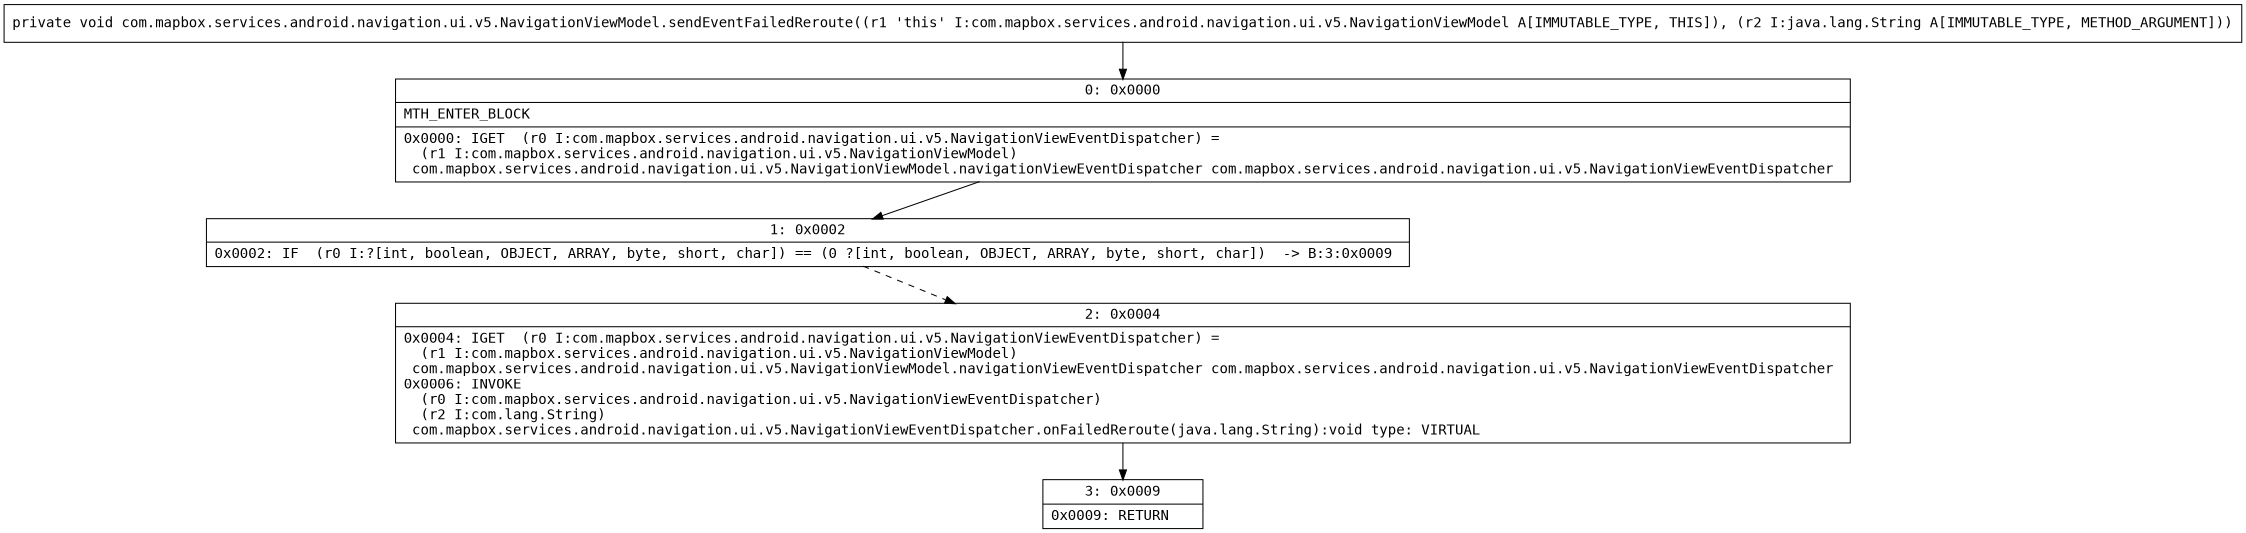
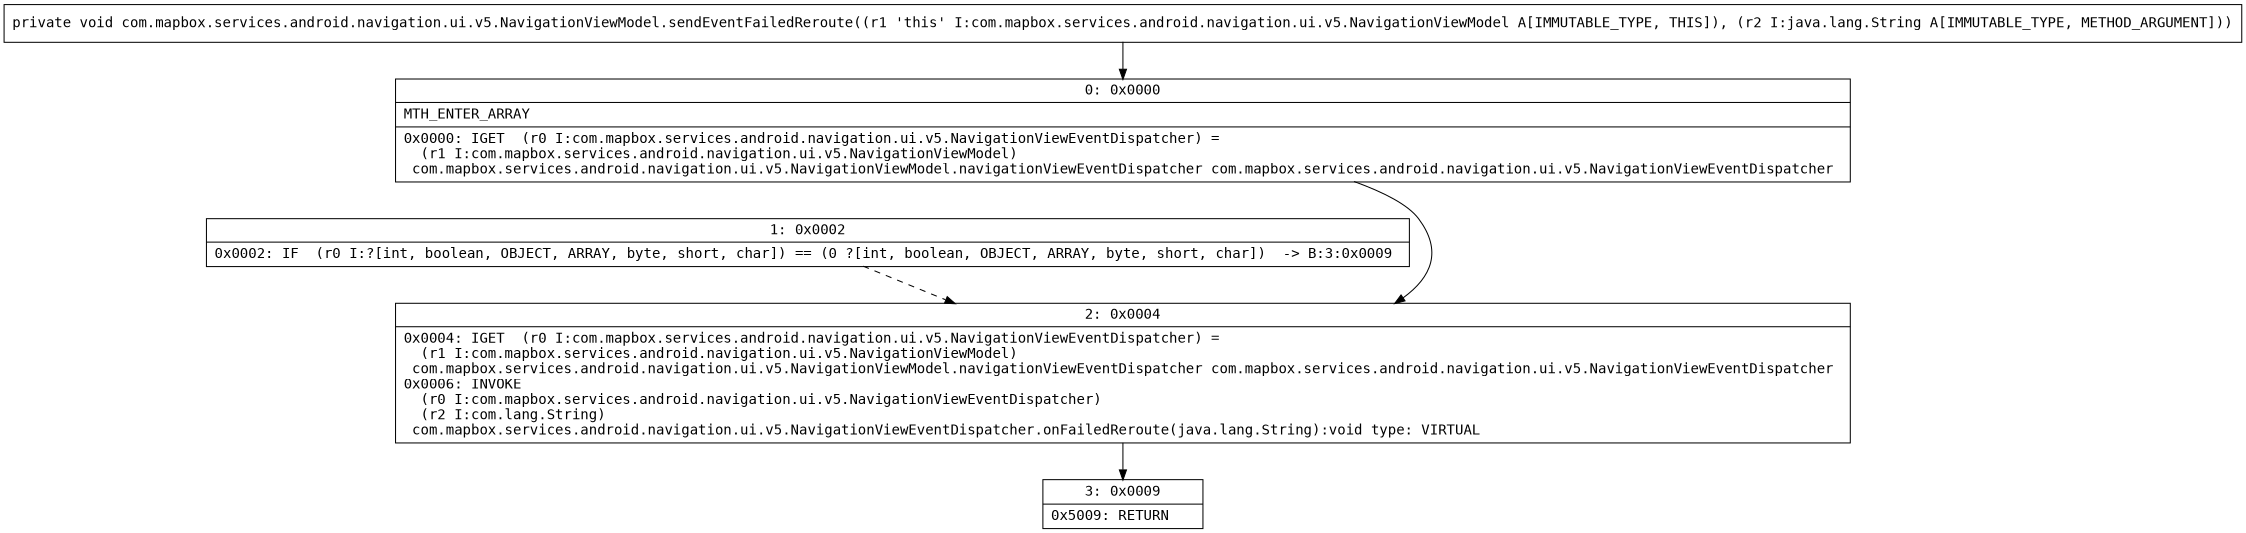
  digraph {
    fontname="DejaVu Sans Mono"
    node [fontname="DejaVu Sans Mono" shape=record]
    edge [fontname="DejaVu Sans Mono"]
-   n1 [label="{0\:\ 0x0000|MTH_ENTER_BLOCK\l|0x0000: IGET  (r0 I:com.mapbox.services.android.navigation.ui.v5.NavigationViewEventDispatcher) = \l  (r1 I:com.mapbox.services.android.navigation.ui.v5.NavigationViewModel)\l com.mapbox.services.android.navigation.ui.v5.NavigationViewModel.navigationViewEventDispatcher com.mapbox.services.android.navigation.ui.v5.NavigationViewEventDispatcher \l}"]
+   n1 [label="{0\:\ 0x0000|MTH_ENTER_ARRAY\l|0x0000: IGET  (r0 I:com.mapbox.services.android.navigation.ui.v5.NavigationViewEventDispatcher) = \l  (r1 I:com.mapbox.services.android.navigation.ui.v5.NavigationViewModel)\l com.mapbox.services.android.navigation.ui.v5.NavigationViewModel.navigationViewEventDispatcher com.mapbox.services.android.navigation.ui.v5.NavigationViewEventDispatcher \l}"]
    n2 [label="{1\:\ 0x0002|0x0002: IF  (r0 I:?[int, boolean, OBJECT, ARRAY, byte, short, char]) == (0 ?[int, boolean, OBJECT, ARRAY, byte, short, char])  \-\> B:3:0x0009 \l}"]
    n3 [label="{2\:\ 0x0004|0x0004: IGET  (r0 I:com.mapbox.services.android.navigation.ui.v5.NavigationViewEventDispatcher) = \l  (r1 I:com.mapbox.services.android.navigation.ui.v5.NavigationViewModel)\l com.mapbox.services.android.navigation.ui.v5.NavigationViewModel.navigationViewEventDispatcher com.mapbox.services.android.navigation.ui.v5.NavigationViewEventDispatcher \l0x0006: INVOKE  \l  (r0 I:com.mapbox.services.android.navigation.ui.v5.NavigationViewEventDispatcher)\l  (r2 I:com.lang.String)\l com.mapbox.services.android.navigation.ui.v5.NavigationViewEventDispatcher.onFailedReroute(java.lang.String):void type: VIRTUAL \l}"]
-   n4 [label="{3\:\ 0x0009|0x0009: RETURN   \l}"]
+   n4 [label="{3\:\ 0x0009|0x5009: RETURN   \l}"]
    n5 [label="{private void com.mapbox.services.android.navigation.ui.v5.NavigationViewModel.sendEventFailedReroute((r1 'this' I:com.mapbox.services.android.navigation.ui.v5.NavigationViewModel A[IMMUTABLE_TYPE, THIS]), (r2 I:java.lang.String A[IMMUTABLE_TYPE, METHOD_ARGUMENT])) }"]
-   n1 -> n2
+   n1 -> n3
    n2 -> n3 [style=dashed]
    n3 -> n4
    n5 -> n1
  }
